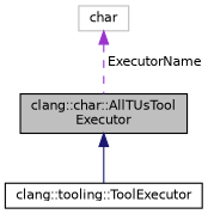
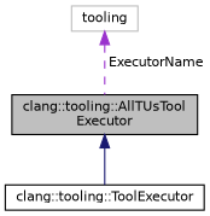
  digraph {
    node [color=black fontname=Helvetica fontsize=10 shape=record]
    edge [dir=back fontname=Helvetica fontsize=10 labelfontname=Helvetica labelfontsize=10]
-   n1 [fillcolor=grey75 fontcolor=black height=0.2 label="clang::char::AllTUsTool\lExecutor" style=filled width=0.4]
+   n1 [fillcolor=grey75 fontcolor=black height=0.2 label="clang::tooling::AllTUsTool\lExecutor" style=filled width=0.4]
    n2 [height=0.2 label="clang::tooling::ToolExecutor" width=0.4]
-   n3 [color=grey75 height=0.2 label=char width=0.4]
+   n3 [color=grey75 height=0.2 label=tooling width=0.4]
    n1 -> n2 [color=midnightblue style=solid]
    n3 -> n1 [color=darkorchid3 label=" ExecutorName" style=dashed]
  }
